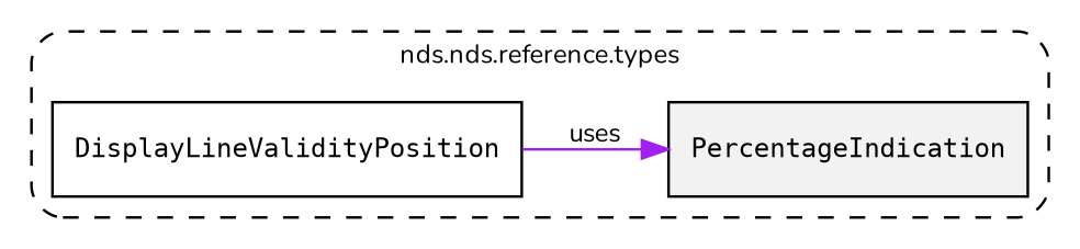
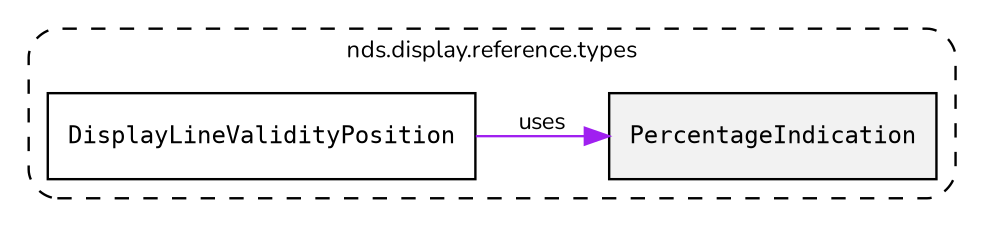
  digraph {
    fontsize=10
    rankdir=LR
    fontname=Nunito
    node [fontsize=10 shape=box fontname=Nunito]
    n1 [fillcolor="#0000000D" label=<<font face="monospace"><table align="center" border="0" cellspacing="0" cellpadding="0"><tr><td href="../../../content/packages/nds.display.reference.types.html#Subtype-PercentageIndication" title="Subtype defined in nds.display.reference.types">PercentageIndication</td></tr></table></font>> style=filled]
    n2 [label=<<font face="monospace"><table align="center" border="0" cellspacing="0" cellpadding="0"><tr><td href="../../../content/packages/nds.display.reference.types.html#Structure-DisplayLineValidityPosition" title="Structure defined in nds.display.reference.types">DisplayLineValidityPosition</td></tr></table></font>>]
    subgraph cluster_1 {
-     label="nds.nds.reference.types"
+     label="nds.display.reference.types"
      style="dashed, rounded"
      n1
      n2
    }
    n2 -> n1 [fontsize=10 label=uses color=purple fontname=Nunito]
  }
